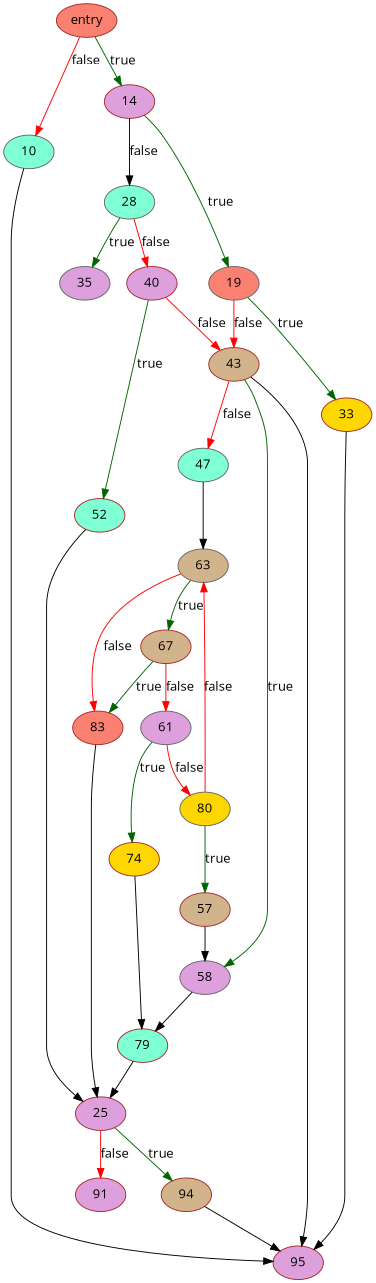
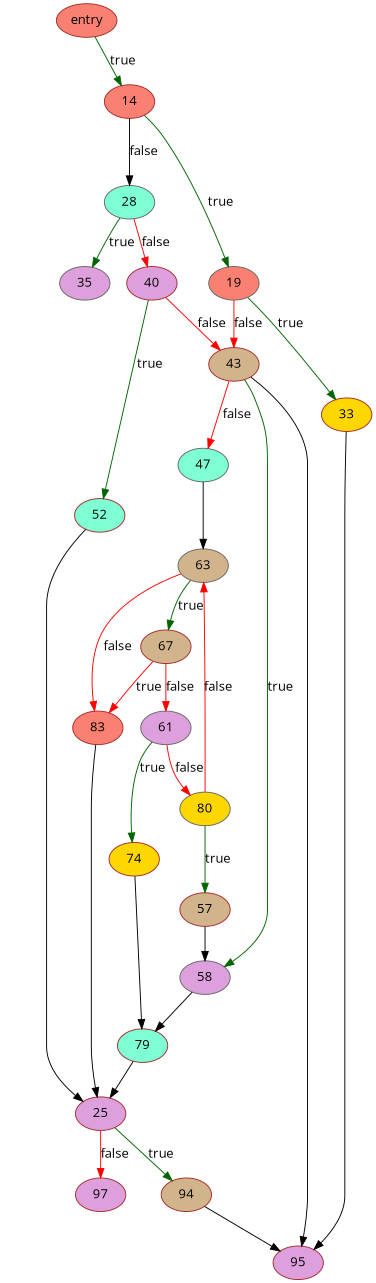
  digraph {
    fontname="Open Sans"
    node [color=brown fillcolor=plum fontname="Open Sans" style=filled]
    edge [fontname="Open Sans"]
    n1 [fillcolor=salmon label=entry]
-   10 [color=gray40 fillcolor=aquamarine]
-   14
+   14 [fillcolor=salmon]
    95
    19 [color=gray40 fillcolor=salmon]
    28 [color=gray40 fillcolor=aquamarine]
    n7 [fillcolor=gold label=33]
    43 [fillcolor=tan]
    35 [color=gray40]
    40
    47 [color=gray40 fillcolor=aquamarine]
    58 [color=gray40]
    52 [fillcolor=aquamarine]
    n14 [label=25]
    63 [color=gray40 fillcolor=tan]
    79 [fillcolor=aquamarine]
    67 [fillcolor=tan]
    83 [fillcolor=salmon]
-   91
+   91 [label=97]
    94 [fillcolor=tan]
    57 [fillcolor=tan]
    n22 [color=gray40 label=61]
    74 [fillcolor=gold]
    80 [color=gray40 fillcolor=gold]
-   n1 -> 10 [color=red label=false]
    n1 -> 14 [color=darkgreen label=true]
-   10 -> 95
    14 -> 19 [color=darkgreen label=true]
    14 -> 28 [color=black label=false]
    19 -> n7 [color=darkgreen label=true]
    19 -> 43 [color=red label=false]
    28 -> 35 [color=darkgreen label=true]
    28 -> 40 [color=red label=false]
    n7 -> 95
    43 -> 95
    43 -> 47 [color=red label=false]
    43 -> 58 [color=darkgreen label=true]
    40 -> 43 [color=red label=false]
    40 -> 52 [color=darkgreen label=true]
    47 -> 63
    58 -> 79
    52 -> n14
    n14 -> 91 [color=red label=false]
    n14 -> 94 [color=darkgreen label=true]
    63 -> 67 [color=darkgreen label=true]
    63 -> 83 [color=red label=false]
    79 -> n14
-   67 -> 83 [color=darkgreen label=true]
+   67 -> 83 [color=red label=true]
    67 -> n22 [color=red label=false]
    83 -> n14
    94 -> 95
    57 -> 58
    n22 -> 74 [color=darkgreen label=true]
    n22 -> 80 [color=red label=false]
    74 -> 79
    80 -> 63 [color=red label=false]
    80 -> 57 [color=darkgreen label=true]
  }
